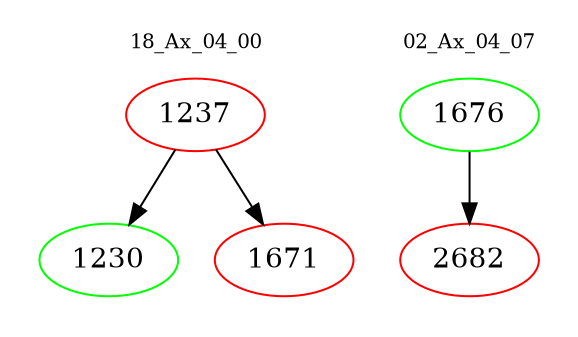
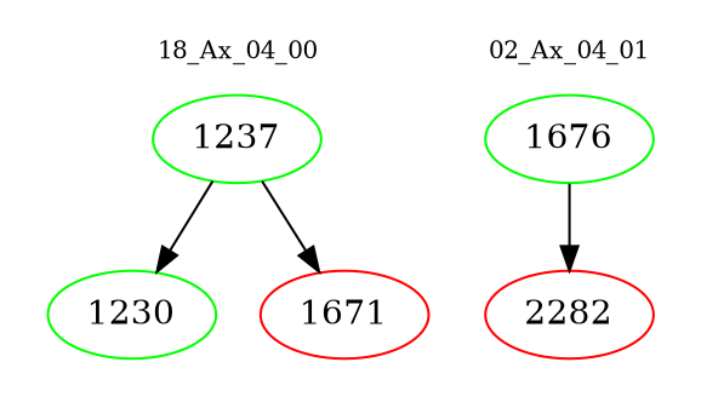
  digraph {
    node [color=green]
    edge [color=black]
-   n1 [color=red label=1237]
+   n1 [label=1237]
    n2 [label=1230]
    n3 [color=red label=1671]
    n4 [label=1676]
-   n5 [color=red label=2682]
+   n5 [color=red label=2282]
    subgraph cluster_1 {
      color=white
      fontsize=10
      label="18_Ax_04_00"
      n1
      n2
      n3
    }
    subgraph cluster_2 {
      color=white
      fontsize=10
-     label="02_Ax_04_07"
+     label="02_Ax_04_01"
      n4
      n5
    }
    n1 -> n2
    n1 -> n3
    n4 -> n5
  }
